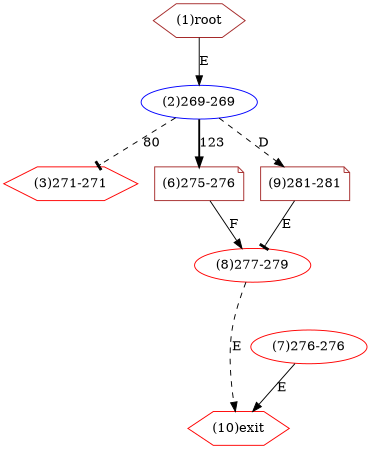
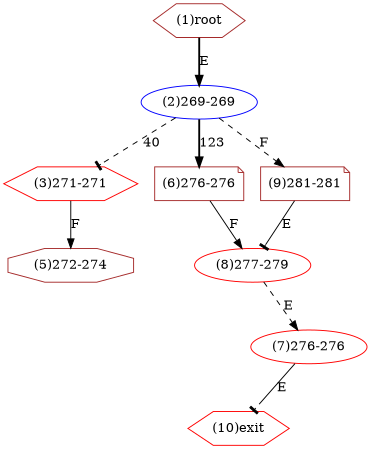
  digraph {
    node [color=brown shape=hexagon]
    edge [arrowhead=normal style=solid]
    n1 [label="(1)root"]
    n2 [color=blue label="(2)269-269" shape=ellipse]
    n3 [color=red label="(3)271-271"]
-   n4 [label="(6)275-276" shape=note]
+   n4 [label="(6)276-276" shape=note]
    n5 [label="(9)281-281" shape=note]
+   n6 [label="(5)272-274" shape=octagon]
    n7 [color=red label="(8)277-279" shape=ellipse]
    n8 [color=red label="(10)exit"]
    n9 [color=red label="(7)276-276" shape=ellipse]
-   n1 -> n2 [label=E]
-   n2 -> n3 [arrowhead=tee label=80 style=dashed]
+   n1 -> n2 [label=E style=bold]
+   n2 -> n3 [arrowhead=tee label=40 style=dashed]
    n2 -> n4 [label=123 style=bold]
-   n2 -> n5 [label=D style=dashed]
+   n2 -> n5 [label=F style=dashed]
+   n3 -> n6 [label=F]
    n4 -> n7 [label=F]
    n5 -> n7 [arrowhead=tee label=E]
-   n7 -> n8 [label=E style=dashed]
-   n9 -> n8 [label=E]
+   n7 -> n9 [label=E style=dashed]
+   n9 -> n8 [arrowhead=tee label=E]
  }
